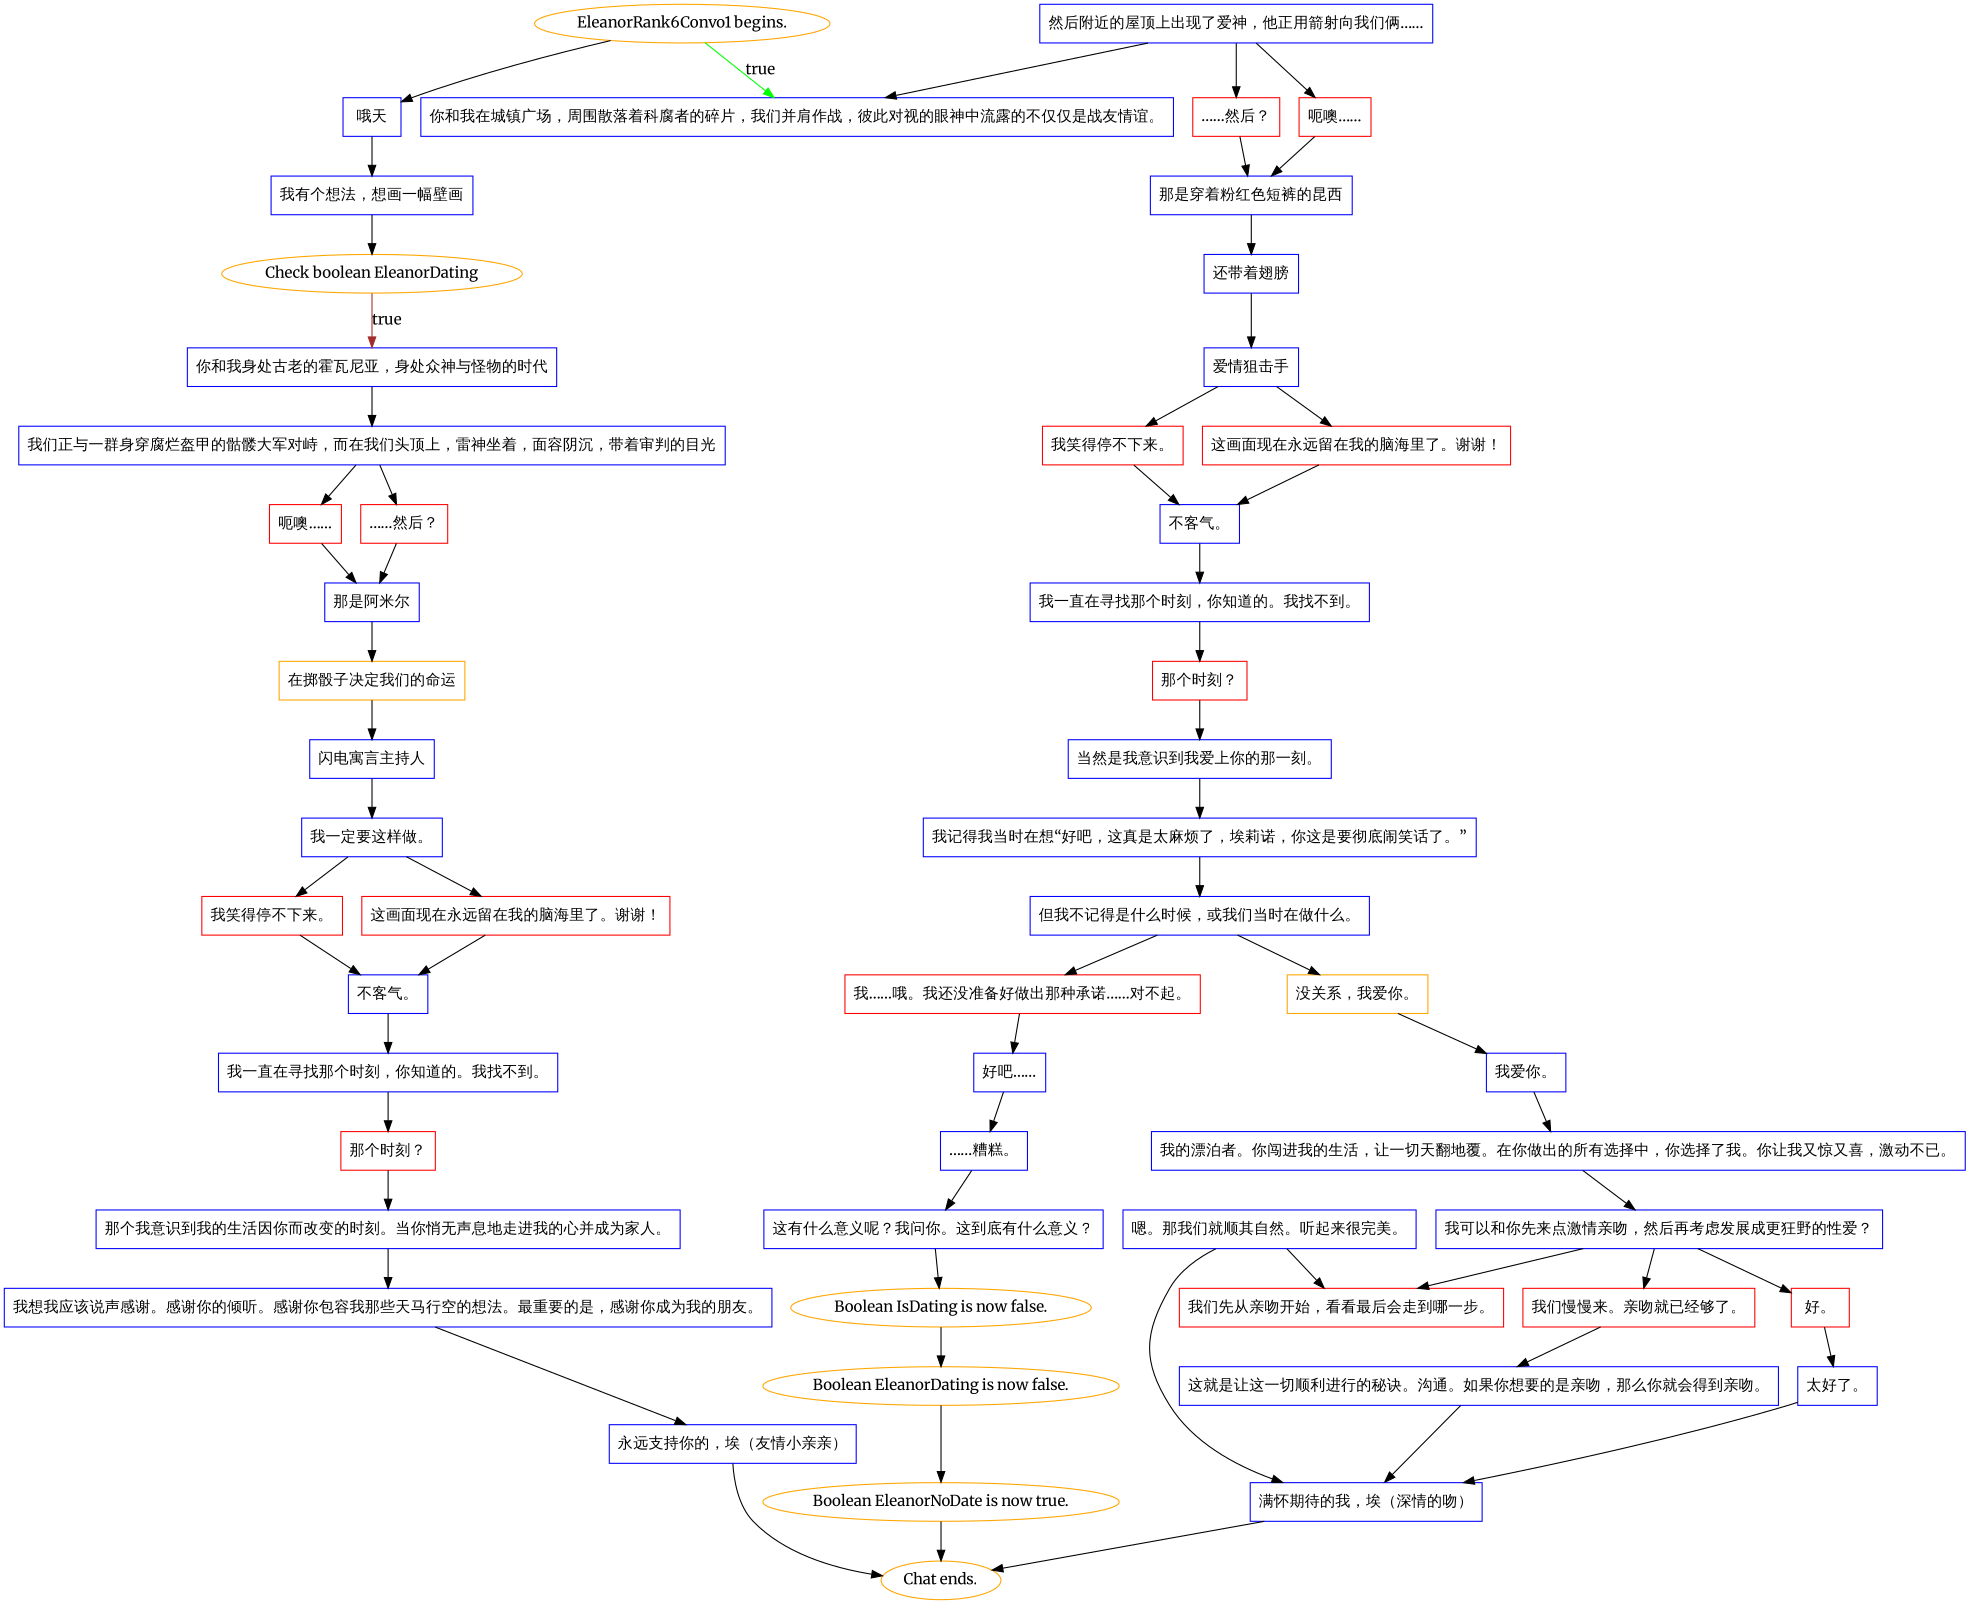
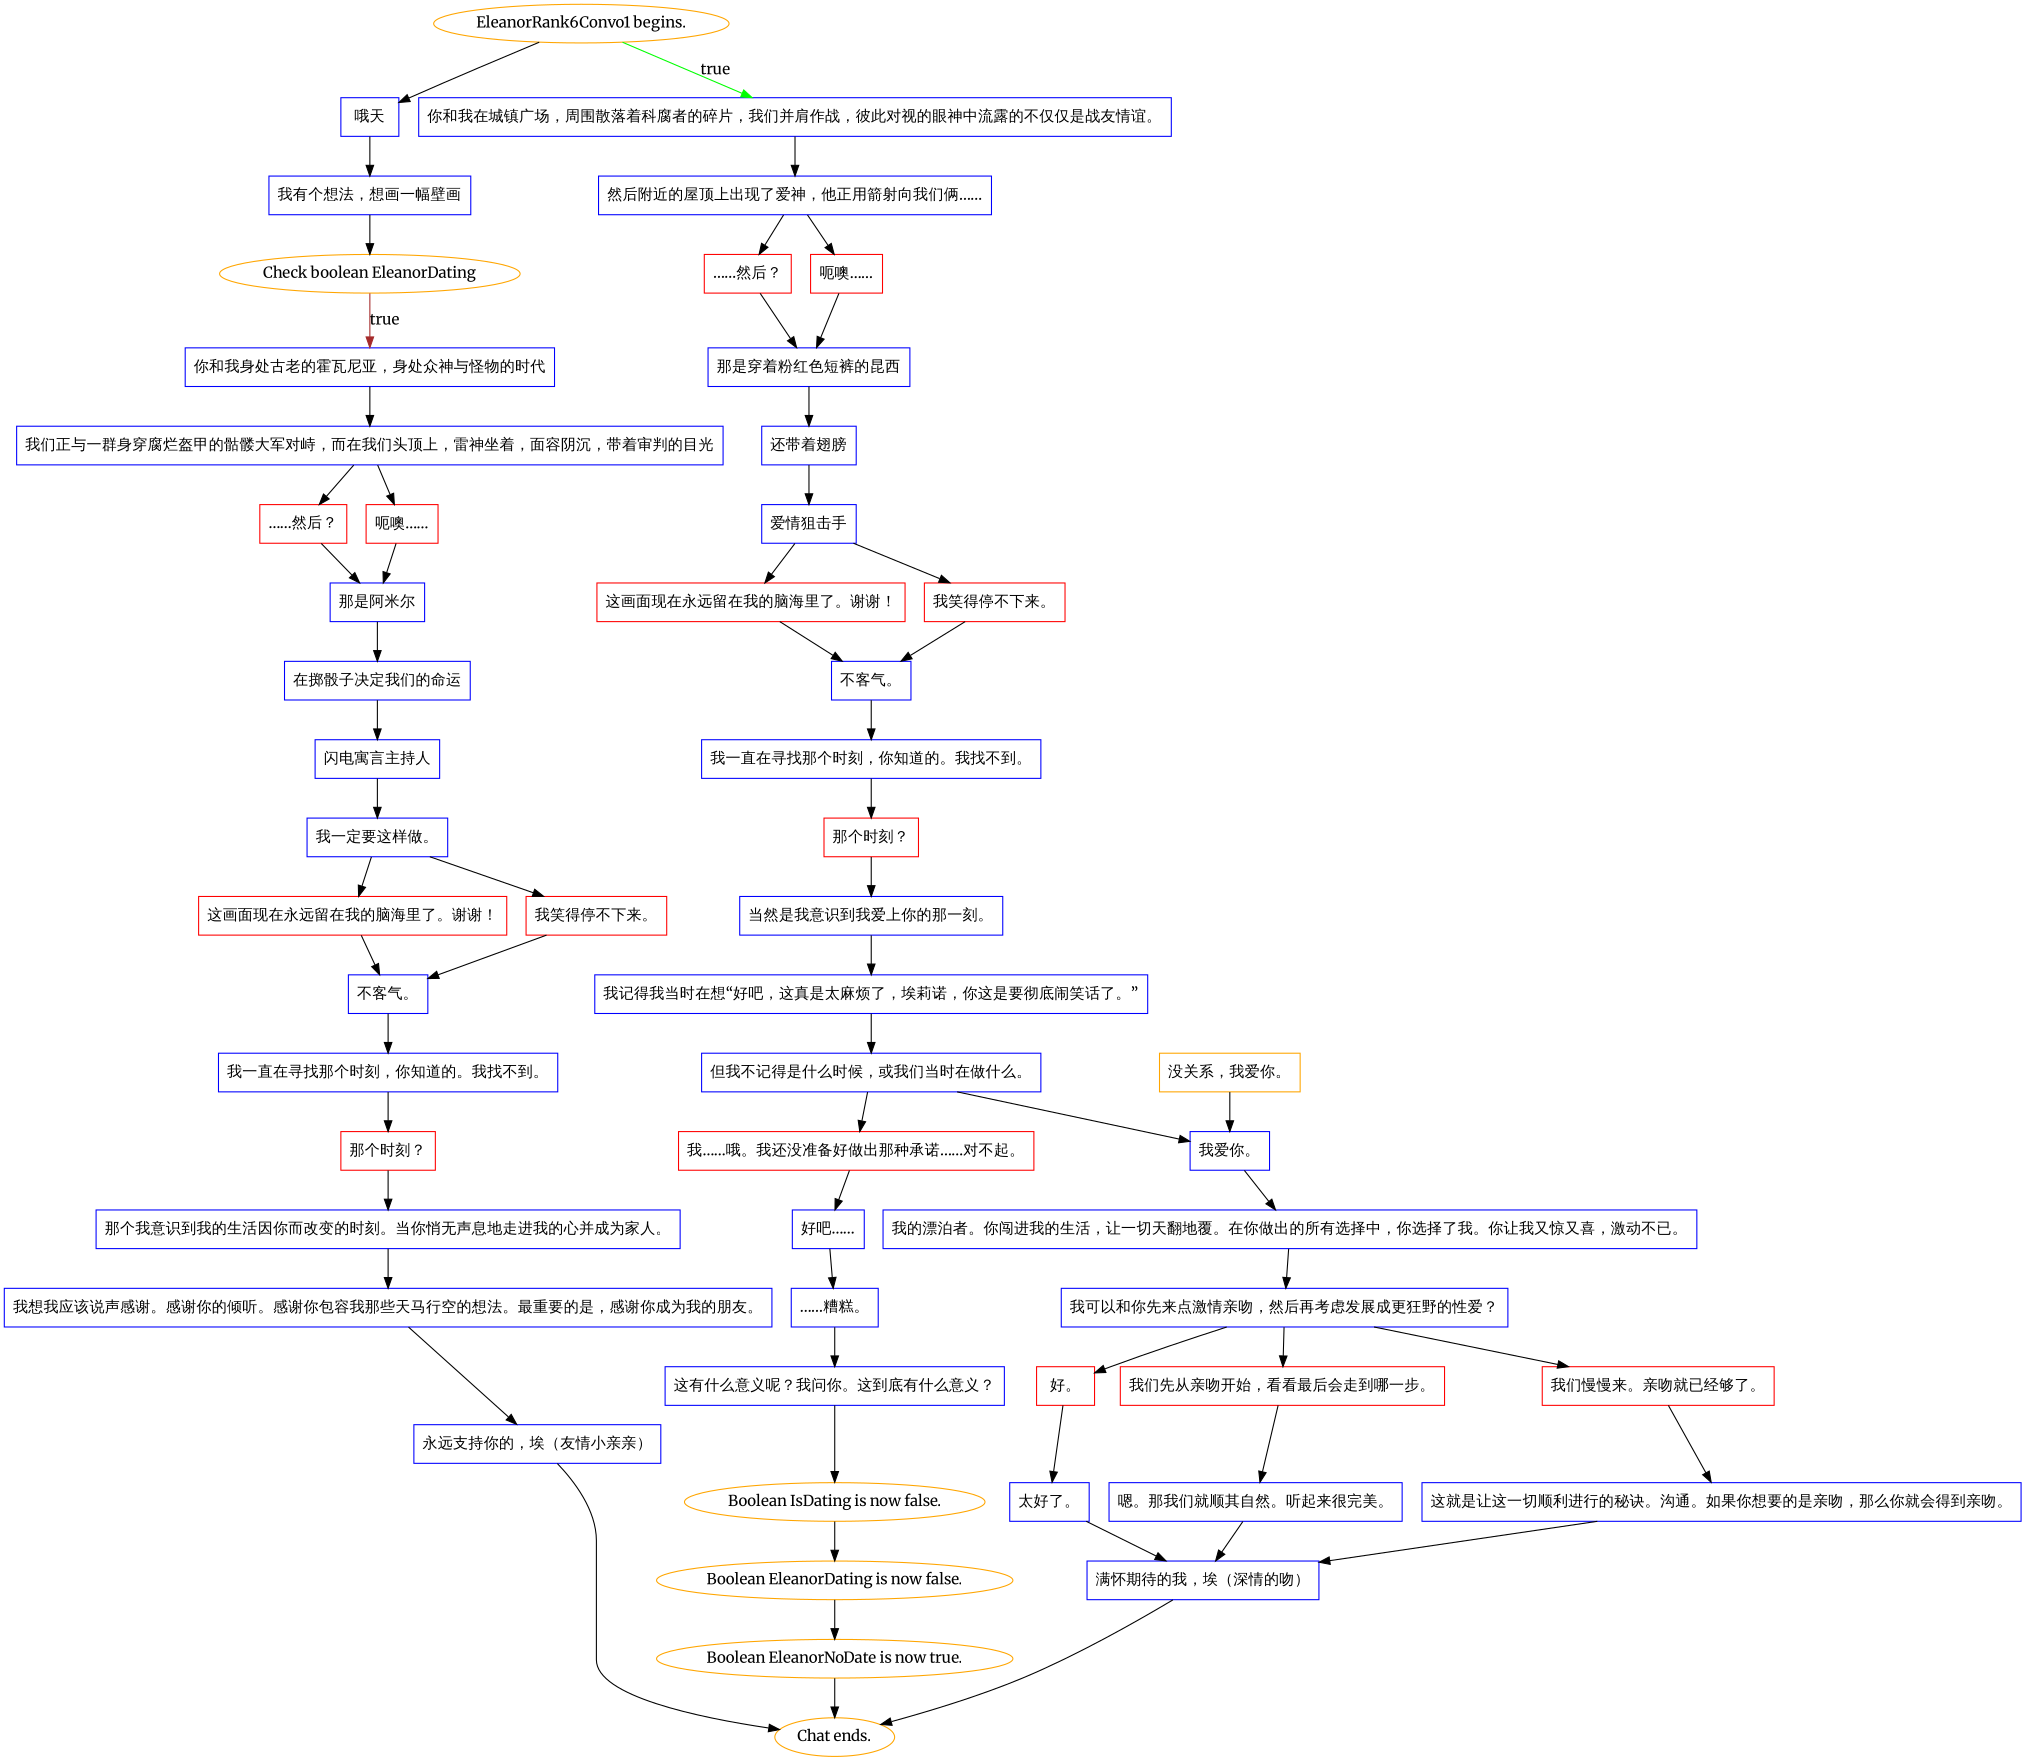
  digraph {
    fontname=Merriweather
    node [color=blue fontname=Merriweather shape=box]
    edge [fontname=Merriweather]
    "EleanorRank6Convo1 begins." [color=orange shape=""]
    n2 [label="哦天"]
    n3 [label="你和我在城镇广场，周围散落着科腐者的碎片，我们并肩作战，彼此对视的眼神中流露的不仅仅是战友情谊。"]
    n4 [label="我有个想法，想画一幅壁画"]
    n5 [color=orange label="Check boolean EleanorDating" shape=""]
    n6 [label="你和我身处古老的霍瓦尼亚，身处众神与怪物的时代"]
    n7 [label="然后附近的屋顶上出现了爱神，他正用箭射向我们俩……"]
    n8 [label="我们正与一群身穿腐烂盔甲的骷髅大军对峙，而在我们头顶上，雷神坐着，面容阴沉，带着审判的目光"]
    n9 [color=red label="……然后？"]
    n10 [color=red label="呃噢……"]
    n11 [color=red label="……然后？"]
    n12 [color=red label="呃噢……"]
    n13 [label="那是穿着粉红色短裤的昆西"]
    n14 [label="那是阿米尔"]
    n15 [label="还带着翅膀"]
-   n16 [color=orange label="在掷骰子决定我们的命运"]
+   n16 [label="在掷骰子决定我们的命运"]
    n17 [label="爱情狙击手"]
    n18 [label="闪电寓言主持人"]
    n19 [color=red label="这画面现在永远留在我的脑海里了。谢谢！"]
    n20 [color=red label="我笑得停不下来。"]
    n21 [label="我一定要这样做。"]
    n22 [label="不客气。"]
    n23 [color=red label="这画面现在永远留在我的脑海里了。谢谢！"]
    n24 [color=red label="我笑得停不下来。"]
    n25 [label="我一直在寻找那个时刻，你知道的。我找不到。"]
    n26 [label="不客气。"]
    n27 [color=red label="那个时刻？"]
    n28 [label="我一直在寻找那个时刻，你知道的。我找不到。"]
    n29 [label="当然是我意识到我爱上你的那一刻。"]
    n30 [color=red label="那个时刻？"]
    n31 [label="我记得我当时在想“好吧，这真是太麻烦了，埃莉诺，你这是要彻底闹笑话了。”"]
    n32 [label="那个我意识到我的生活因你而改变的时刻。当你悄无声息地走进我的心并成为家人。"]
    n33 [label="但我不记得是什么时候，或我们当时在做什么。"]
    n34 [label="我想我应该说声感谢。感谢你的倾听。感谢你包容我那些天马行空的想法。最重要的是，感谢你成为我的朋友。"]
    n35 [color=red label="我……哦。我还没准备好做出那种承诺……对不起。"]
    n36 [color=orange label="没关系，我爱你。"]
    n37 [label="永远支持你的，埃（友情小亲亲）"]
    n38 [label="好吧……"]
    n39 [label="我爱你。"]
    "Chat ends." [color=orange shape=""]
    n41 [label="……糟糕。"]
    n42 [label="我的漂泊者。你闯进我的生活，让一切天翻地覆。在你做出的所有选择中，你选择了我。你让我又惊又喜，激动不已。"]
    n43 [label="这有什么意义呢？我问你。这到底有什么意义？"]
    n44 [label="我可以和你先来点激情亲吻，然后再考虑发展成更狂野的性爱？"]
    n45 [color=orange label="Boolean IsDating is now false." shape=""]
    n46 [color=red label="好。"]
    n47 [color=red label="我们先从亲吻开始，看看最后会走到哪一步。"]
    n48 [color=red label="我们慢慢来。亲吻就已经够了。"]
    n49 [color=orange label="Boolean EleanorDating is now false." shape=""]
    n50 [label="太好了。"]
    n51 [label="嗯。那我们就顺其自然。听起来很完美。"]
    n52 [label="这就是让这一切顺利进行的秘诀。沟通。如果你想要的是亲吻，那么你就会得到亲吻。"]
    n53 [color=orange label="Boolean EleanorNoDate is now true." shape=""]
    n54 [label="满怀期待的我，埃（深情的吻）"]
    "EleanorRank6Convo1 begins." -> n2
    "EleanorRank6Convo1 begins." -> n3 [color=green label=true]
    n2 -> n4
-   n7 -> n3
+   n3 -> n7
    n4 -> n5
    n5 -> n6 [color=brown label=true]
    n6 -> n8
    n7 -> n9
    n7 -> n10
    n8 -> n11
    n8 -> n12
    n9 -> n13
    n10 -> n13
    n11 -> n14
    n12 -> n14
    n13 -> n15
    n14 -> n16
    n15 -> n17
    n16 -> n18
    n17 -> n19
    n17 -> n20
    n18 -> n21
    n19 -> n22
    n20 -> n22
    n21 -> n23
    n21 -> n24
    n22 -> n25
    n23 -> n26
    n24 -> n26
    n25 -> n27
    n26 -> n28
    n27 -> n29
    n28 -> n30
    n29 -> n31
    n30 -> n32
    n31 -> n33
    n32 -> n34
    n33 -> n35
-   n33 -> n36
+   n33 -> n39
    n34 -> n37
    n35 -> n38
    n36 -> n39
    n37 -> "Chat ends."
    n38 -> n41
    n39 -> n42
    n41 -> n43
    n42 -> n44
    n43 -> n45
    n44 -> n46
    n44 -> n47
    n44 -> n48
    n45 -> n49
    n46 -> n50
-   n51 -> n47
+   n47 -> n51
    n48 -> n52
    n49 -> n53
    n50 -> n54
    n51 -> n54
    n52 -> n54
    n53 -> "Chat ends."
    n54 -> "Chat ends."
  }
